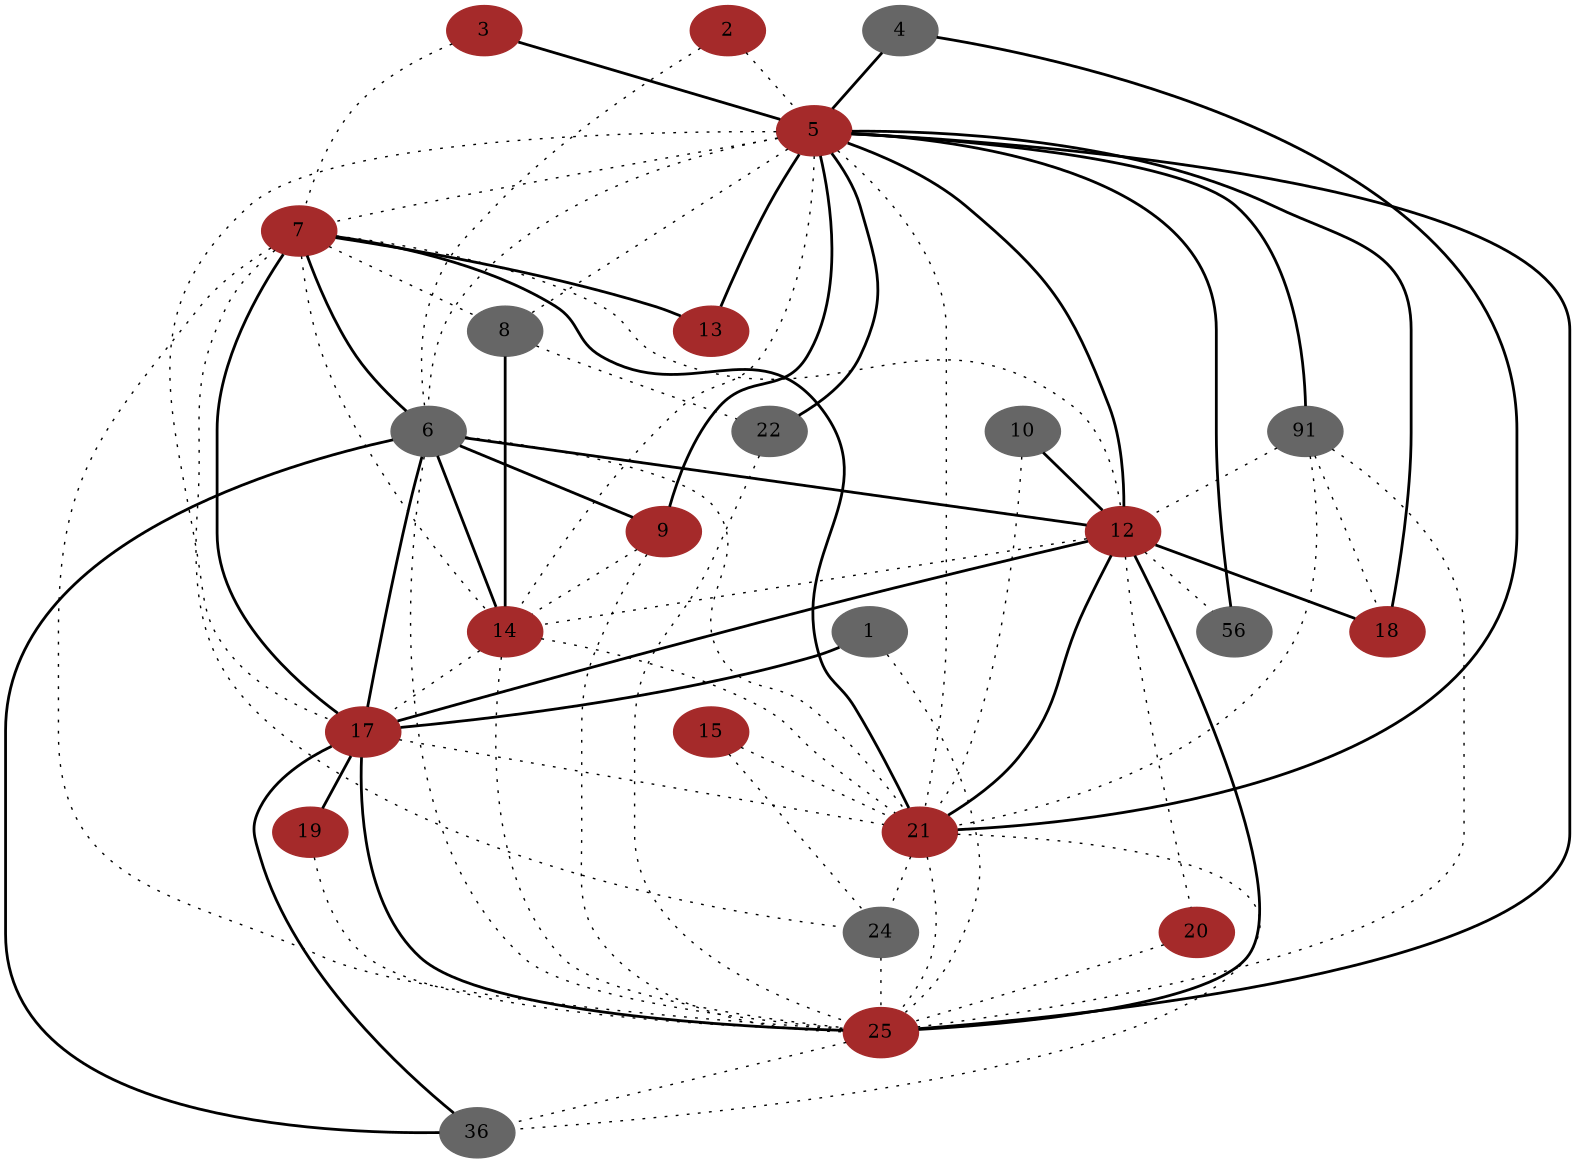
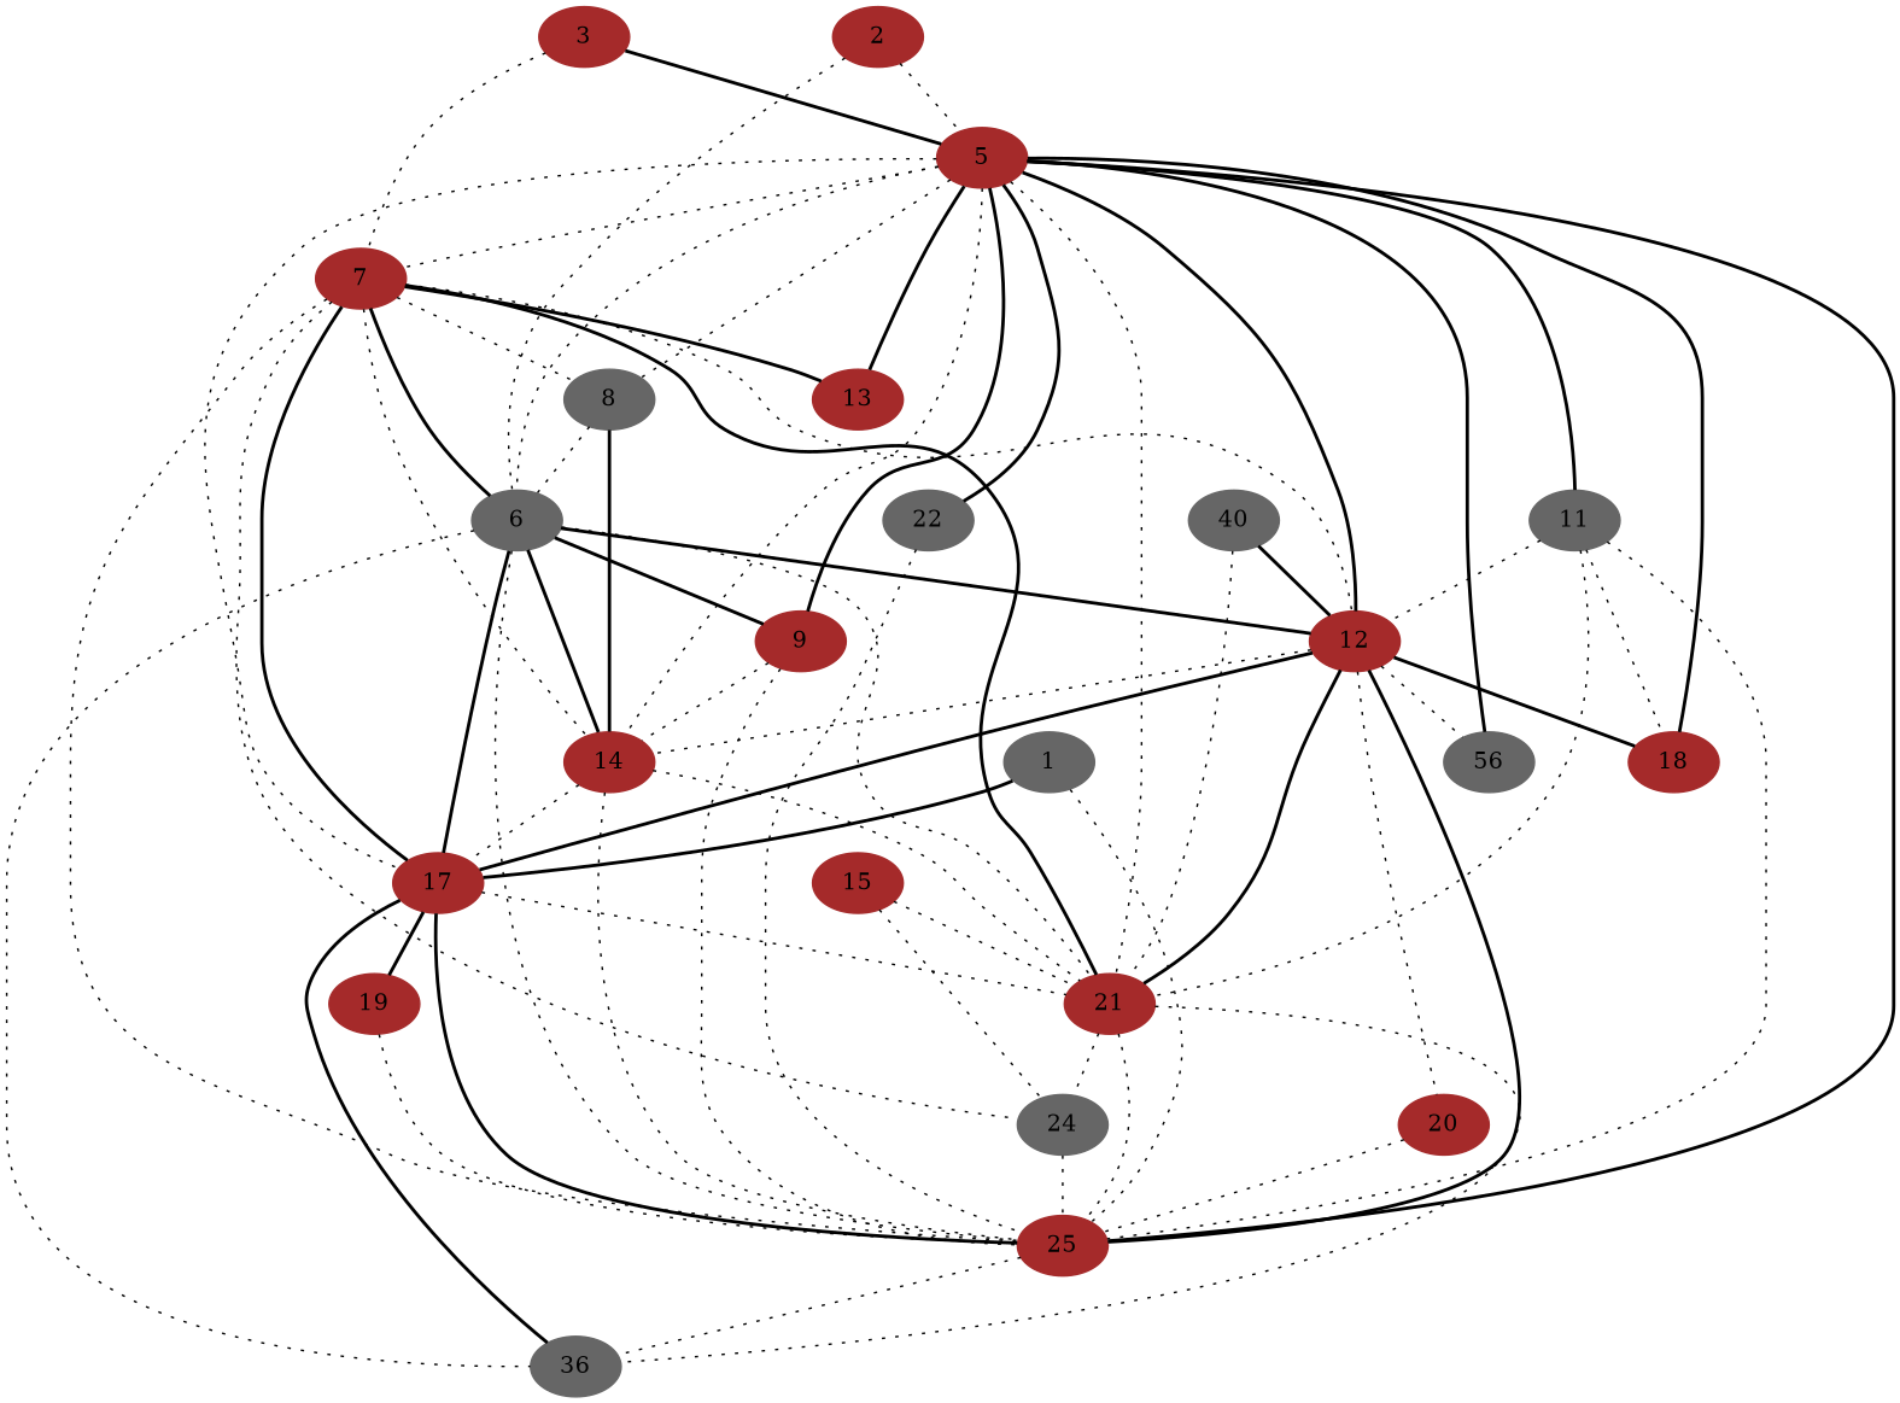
  graph {
    node [color=brown style=filled]
    edge [style=dotted weight=1.0]
    1 [color=gray40]
    17
    25
    21
    n5 [color=gray40 label=36]
    19
    2
    5
    6 [color=gray40]
    7
    8 [color=gray40]
    9
-   11 [color=gray40 label=91]
+   11 [color=gray40]
    12
    13
    14
    n17 [color=gray40 label=56]
    18
    22 [color=gray40]
    3
    24 [color=gray40]
-   4 [color=gray40]
    20
-   10 [color=gray40]
+   10 [color=gray40 label=40]
    15
    1 -- 17 [style=bold]
    1 -- 25
    17 -- 25 [style=bold]
    17 -- 21
    17 -- n5 [style=bold]
    17 -- 19 [style=bold]
    25 -- n5 [weight=2.0]
    21 -- 25
    21 -- n5
    21 -- 24 [weight=4.0]
    19 -- 25
    2 -- 5
    2 -- 6
    5 -- 17 [weight=3.0]
    5 -- 25 [style=bold weight=3.0]
    5 -- 21 [weight=3.0]
    5 -- 6 [weight=3.0]
    5 -- 7 [weight=3.0]
    5 -- 8
    5 -- 9 [style=bold]
    5 -- 11 [style=bold]
    5 -- 12 [style=bold weight=4.0]
    5 -- 13 [style=bold]
    5 -- 14 [weight=3.0]
    5 -- n17 [style=bold]
    5 -- 18 [style=bold]
    5 -- 22 [style=bold]
    6 -- 17 [style=bold weight=2.0]
    6 -- 25
    6 -- 21
-   6 -- n5 [style=bold weight=2.0]
+   6 -- n5 [weight=2.0]
    6 -- 7 [style=bold]
    6 -- 9 [style=bold]
    6 -- 12 [style=bold]
    6 -- 14 [style=bold]
    7 -- 17 [style=bold]
    7 -- 25
    7 -- 21 [style=bold]
    7 -- 8
    7 -- 12
    7 -- 13 [style=bold]
    7 -- 14
    7 -- 24
    8 -- 14 [style=bold]
-   8 -- 22
+   8 -- 6
    9 -- 25
    9 -- 14
    11 -- 25
    11 -- 21
    11 -- 12
    11 -- 18
    12 -- 17 [style=bold]
    12 -- 25 [style=bold weight=2.0]
    12 -- 21 [style=bold]
    12 -- 14 [weight=2.0]
    12 -- n17
    12 -- 18 [style=bold]
    12 -- 20
    14 -- 17
    14 -- 25
    14 -- 21
    22 -- 25
    3 -- 5 [style=bold]
    3 -- 7
    24 -- 25
-   4 -- 21 [style=bold]
-   4 -- 5 [style=bold]
    20 -- 25
    10 -- 21
    10 -- 12 [style=bold weight=2.0]
    15 -- 21
    15 -- 24
  }
